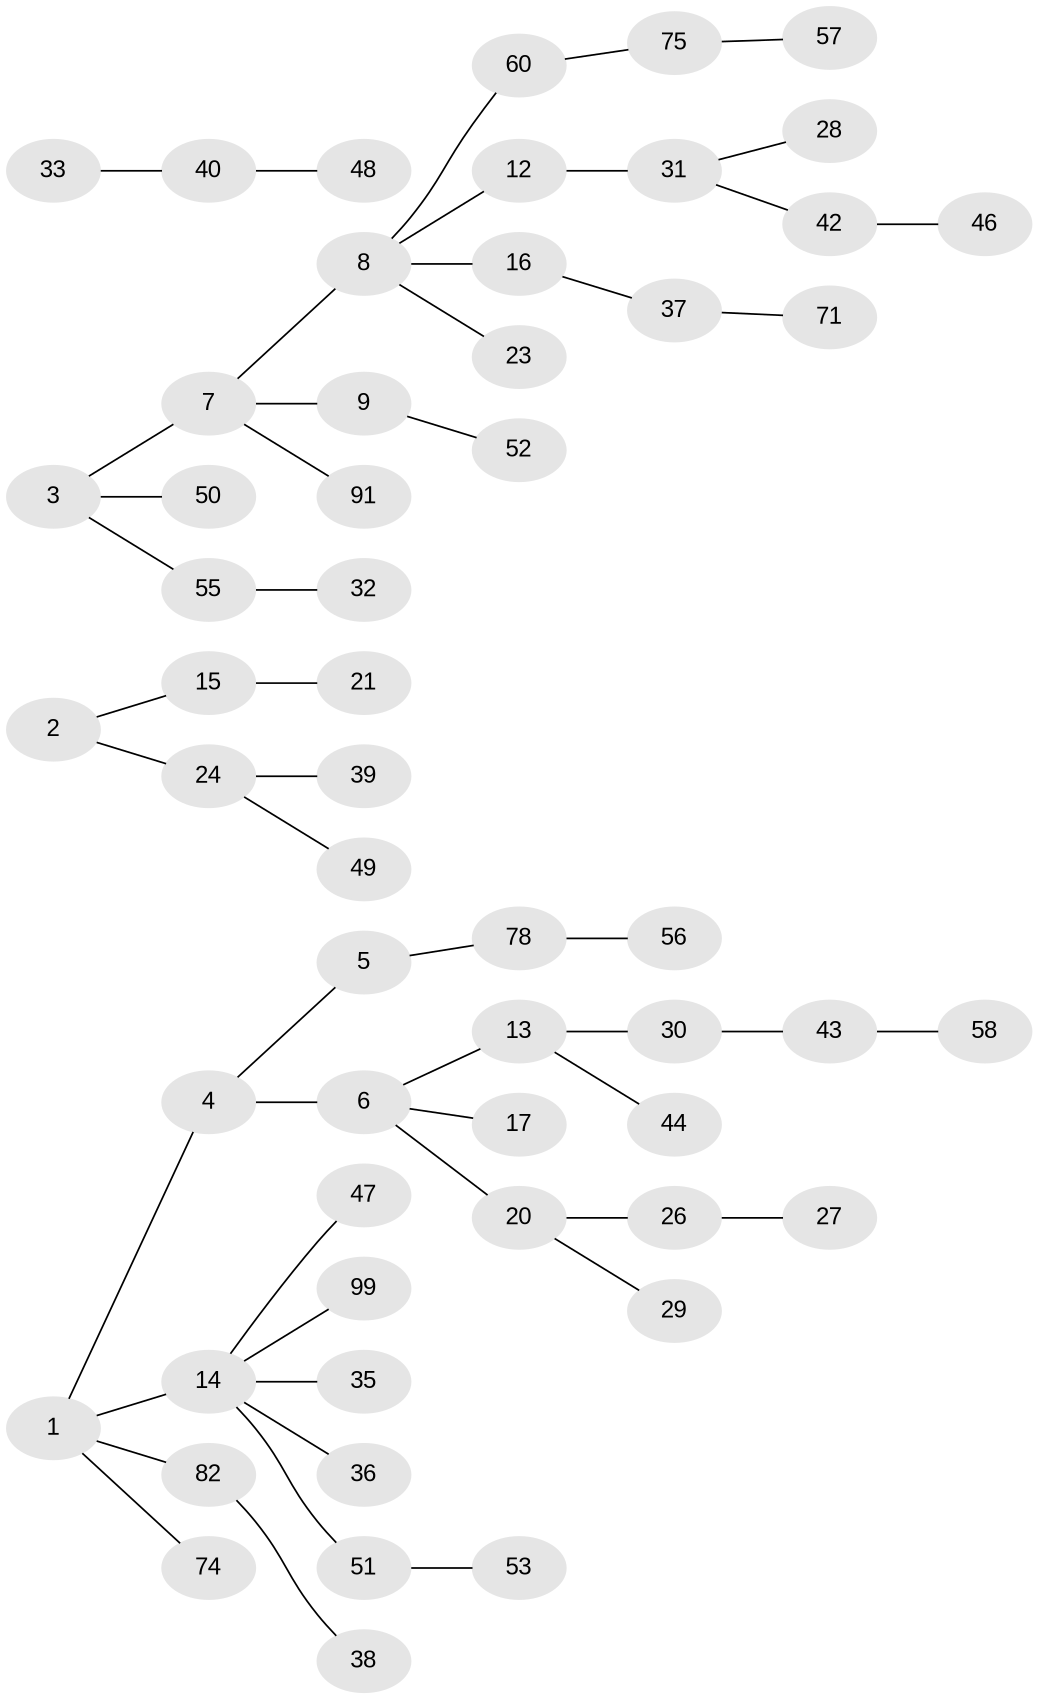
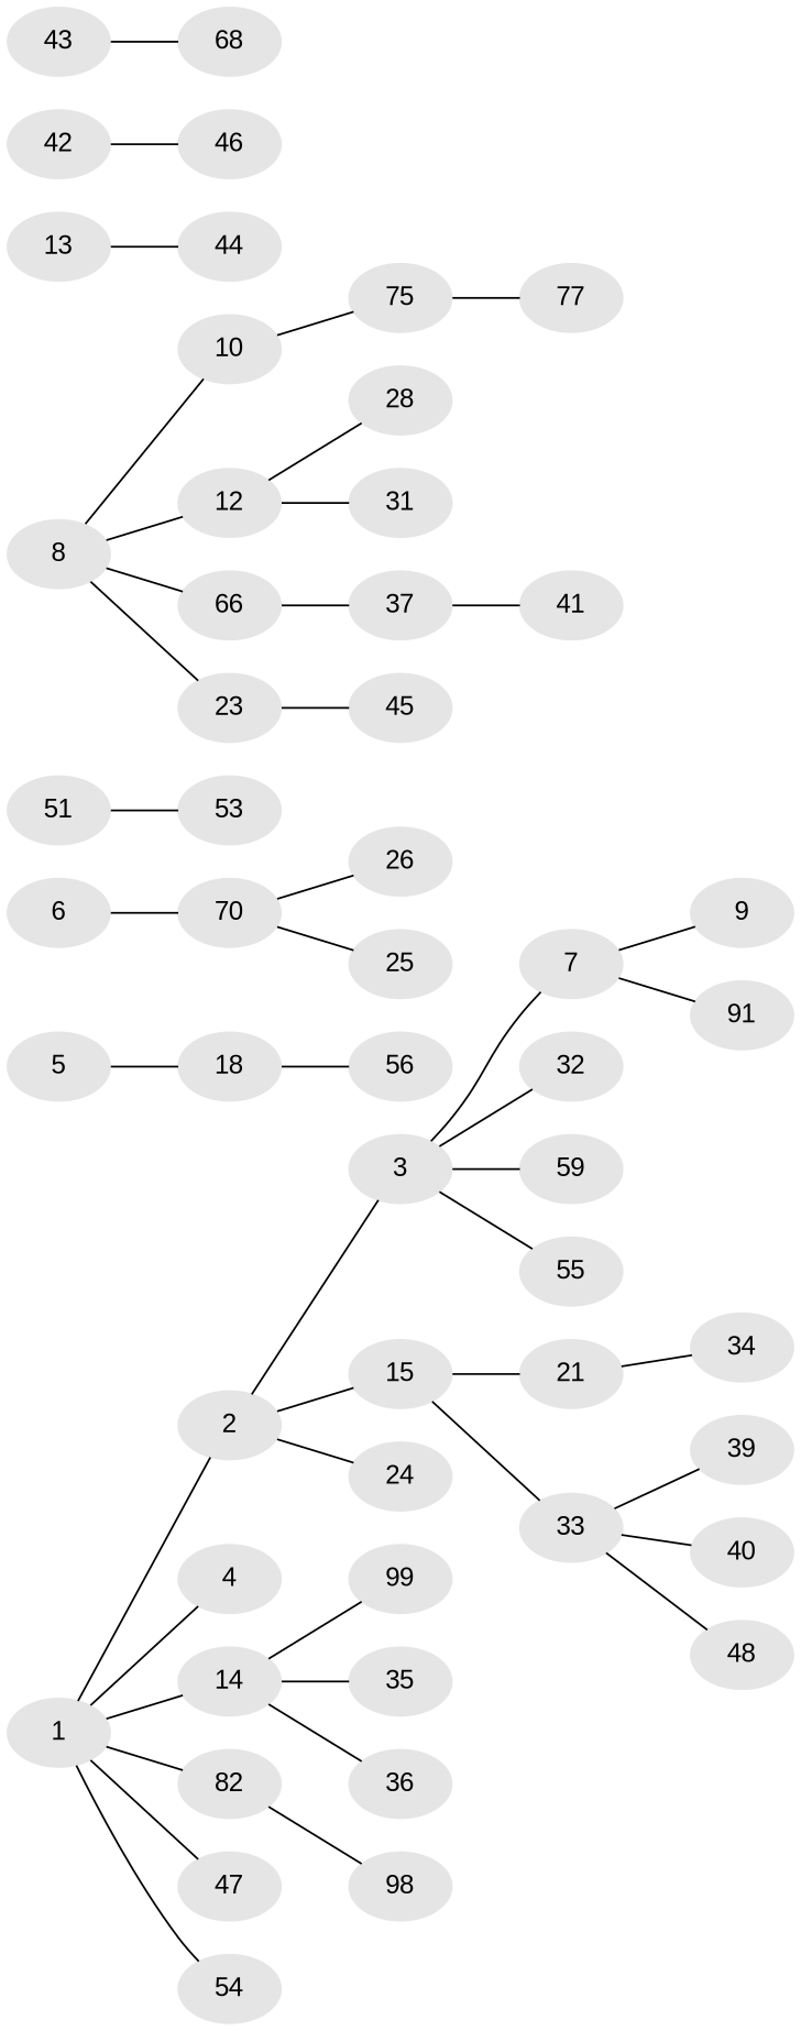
  graph {
    fontname="Liberation Sans"
    rankdir=LR
    node [color=gray90 fontname="Liberation Sans" style=filled]
    edge [fontname="Liberation Sans"]
    1
    2
    4
    14
    n5 [label=82]
    47
-   54 [label=74]
+   54
    3
    15
    24
    5
    6
    n13 [label=99]
    35
    36
    51
-   38
+   38 [label=98]
    7
    32
-   50
+   50 [label=59]
    55
    21
    33
    39
-   49
    8
    9
    n28 [label=91]
-   18 [label=78]
+   18
    13
-   17
-   20
+   20 [label=70]
    56
-   30
    44
    26
-   29
-   10 [label=60]
+   29 [label=25]
+   10
    12
-   16
+   16 [label=66]
    23
-   52
    n43 [label=75]
    28
    31
    37
-   57
+   45
+   57 [label=77]
    42
    43
    53
+   34
    40
-   41 [label=71]
-   27
-   58
+   41
+   58 [label=68]
    46
    48
+   1 -- 2
    1 -- 4
    1 -- 14
    1 -- n5
-   14 -- 47
+   1 -- 47
    1 -- 54
+   2 -- 3
    2 -- 15
    2 -- 24
-   4 -- 5
-   4 -- 6
    14 -- n13
    14 -- 35
    14 -- 36
-   14 -- 51
    n5 -- 38
    3 -- 7
-   55 -- 32
+   3 -- 32
    3 -- 50
    3 -- 55
    15 -- 21
-   24 -- 39
-   24 -- 49
+   15 -- 33
+   33 -- 39
    5 -- 18
-   6 -- 13
-   6 -- 17
    6 -- 20
    51 -- 53
-   7 -- 8
    7 -- 9
    7 -- n28
+   21 -- 34
    33 -- 40
    8 -- 10
    8 -- 12
    8 -- 16
    8 -- 23
-   9 -- 52
    18 -- 56
-   13 -- 30
    13 -- 44
    20 -- 26
    20 -- 29
-   30 -- 43
-   26 -- 27
    10 -- n43
-   31 -- 28
+   12 -- 28
    12 -- 31
    16 -- 37
+   23 -- 45
    n43 -- 57
-   31 -- 42
    37 -- 41
    42 -- 46
    43 -- 58
-   40 -- 48
+   33 -- 48
  }
